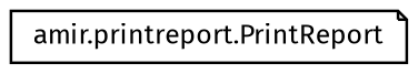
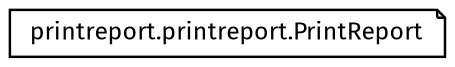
  digraph {
    rankdir=LR
    fontname="Fira Sans"
-   n1 [color=black fillcolor=white fontname="Fira Sans" fontsize=10 height=0.2 label="amir.printreport.PrintReport" shape=note style=filled width=0.4]
+   n1 [color=black fillcolor=white fontname="Fira Sans" fontsize=10 height=0.2 label="printreport.printreport.PrintReport" shape=note style=filled width=0.4]
  }
